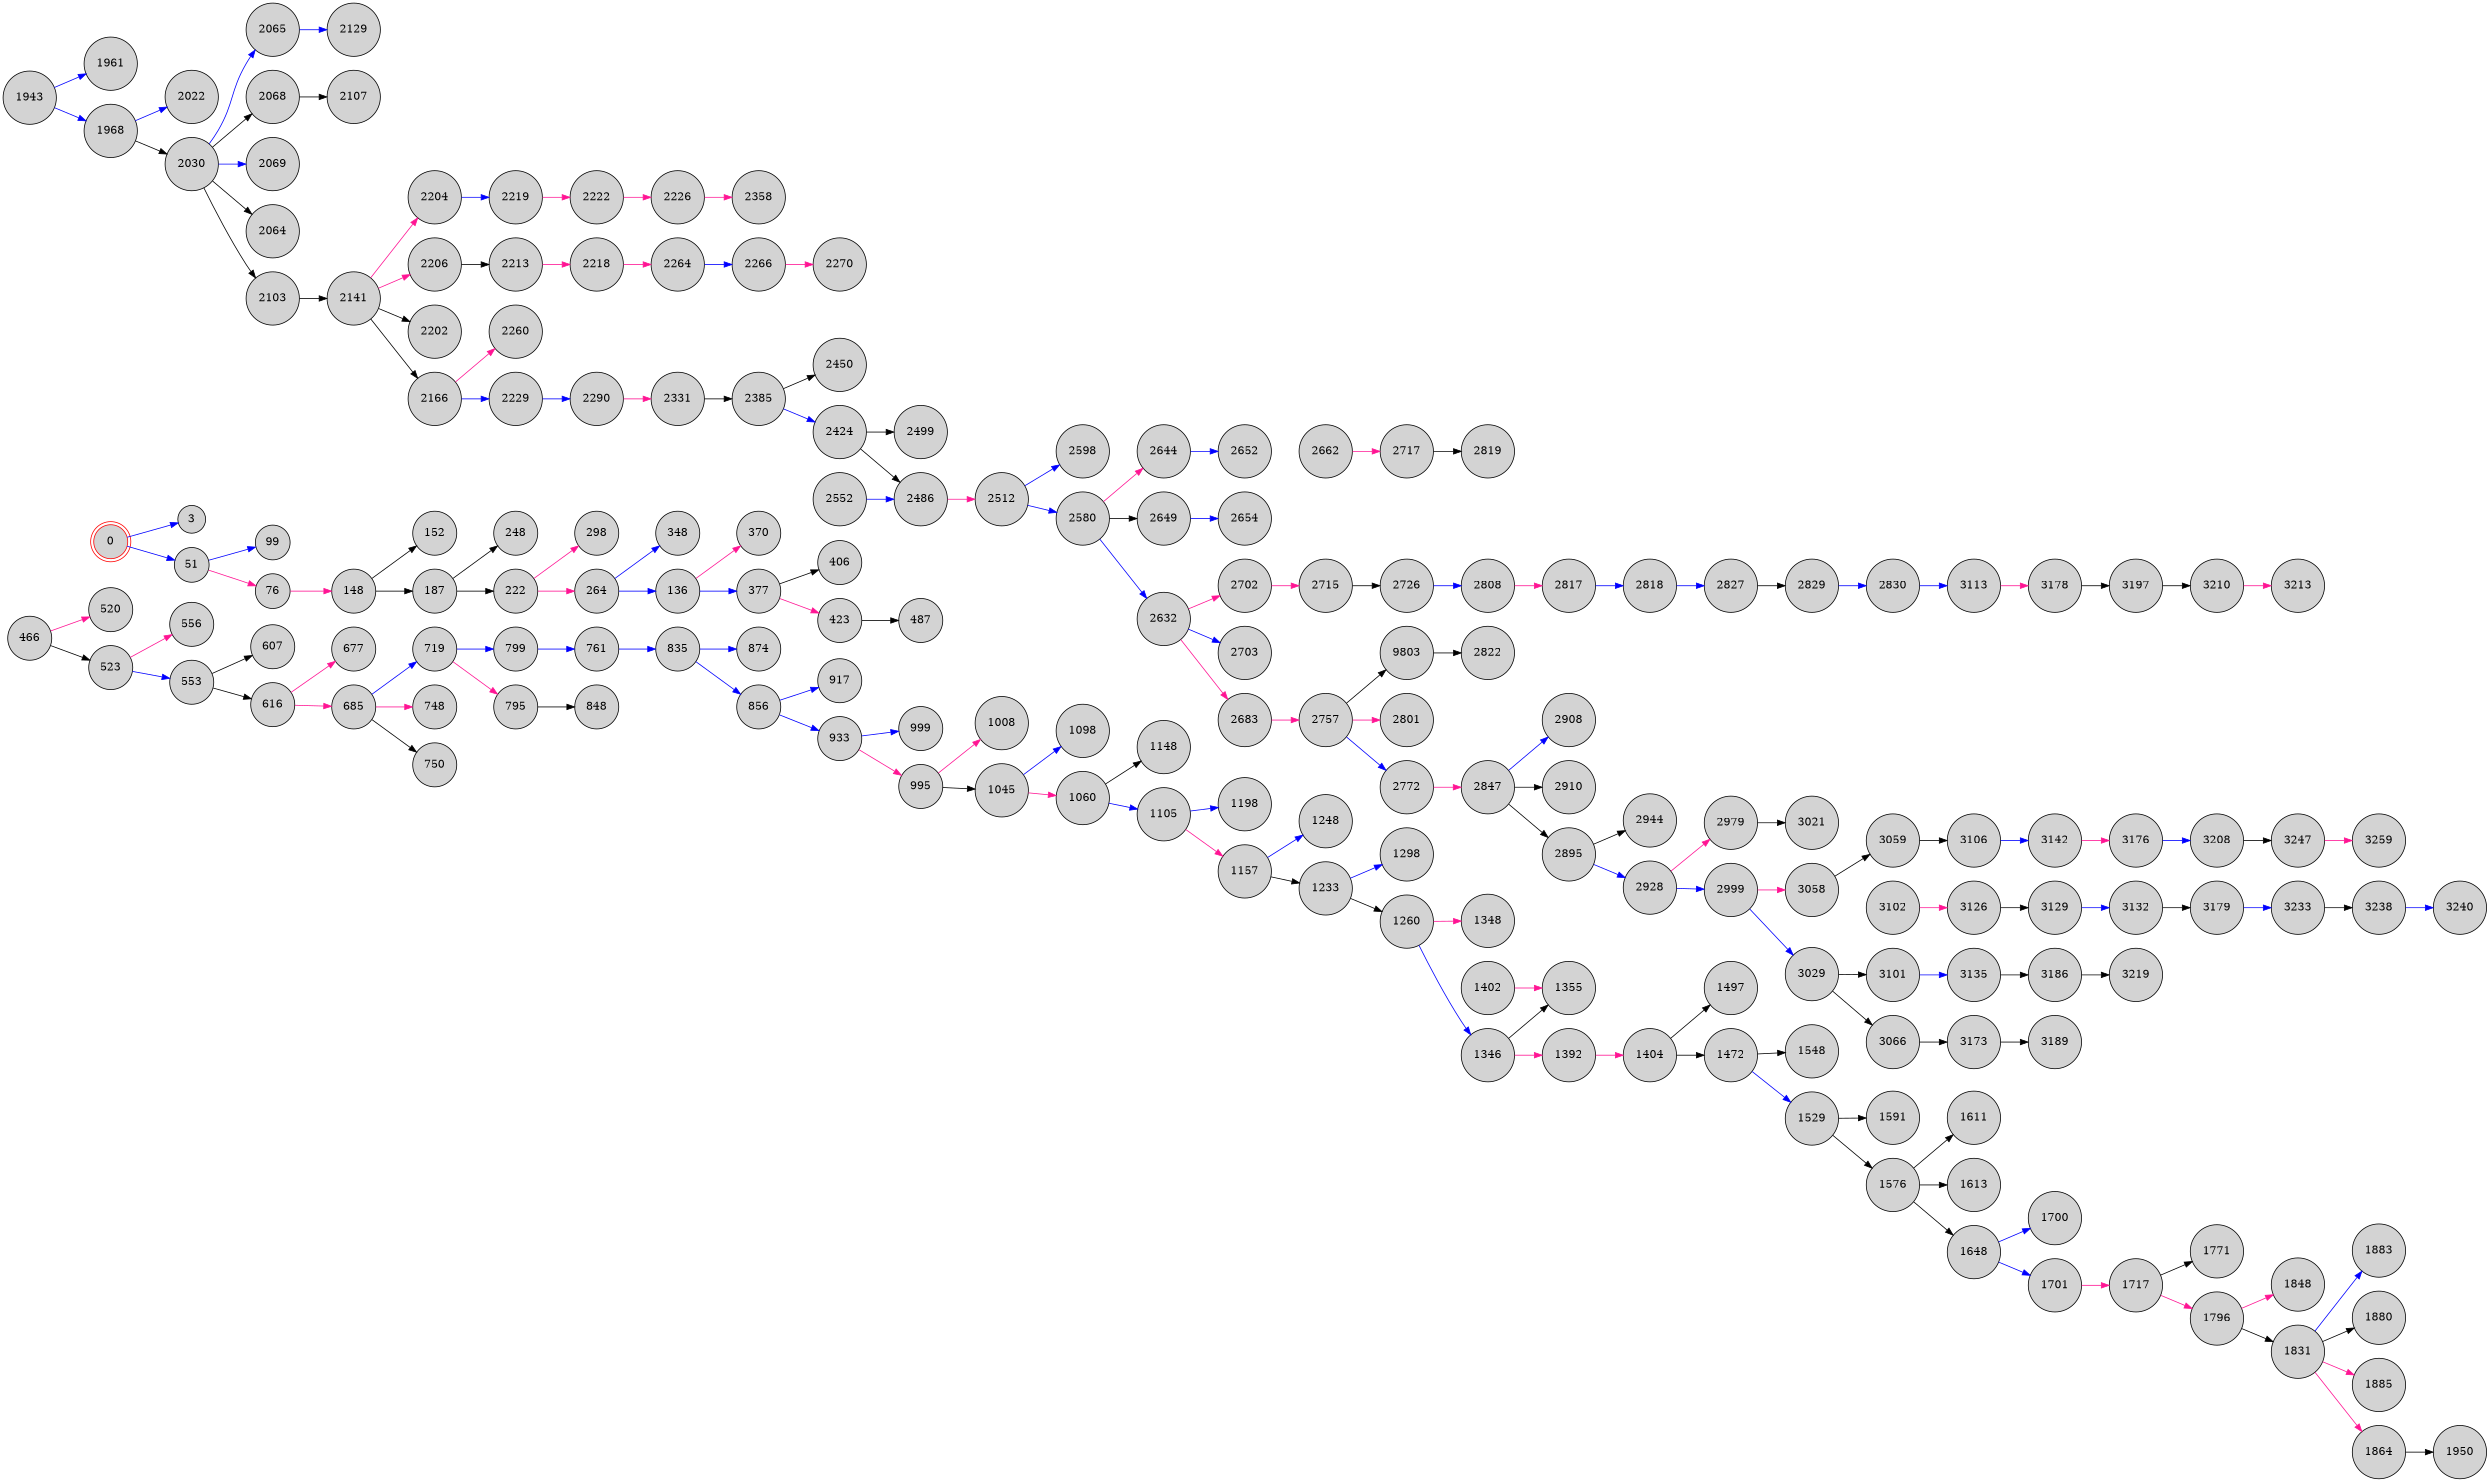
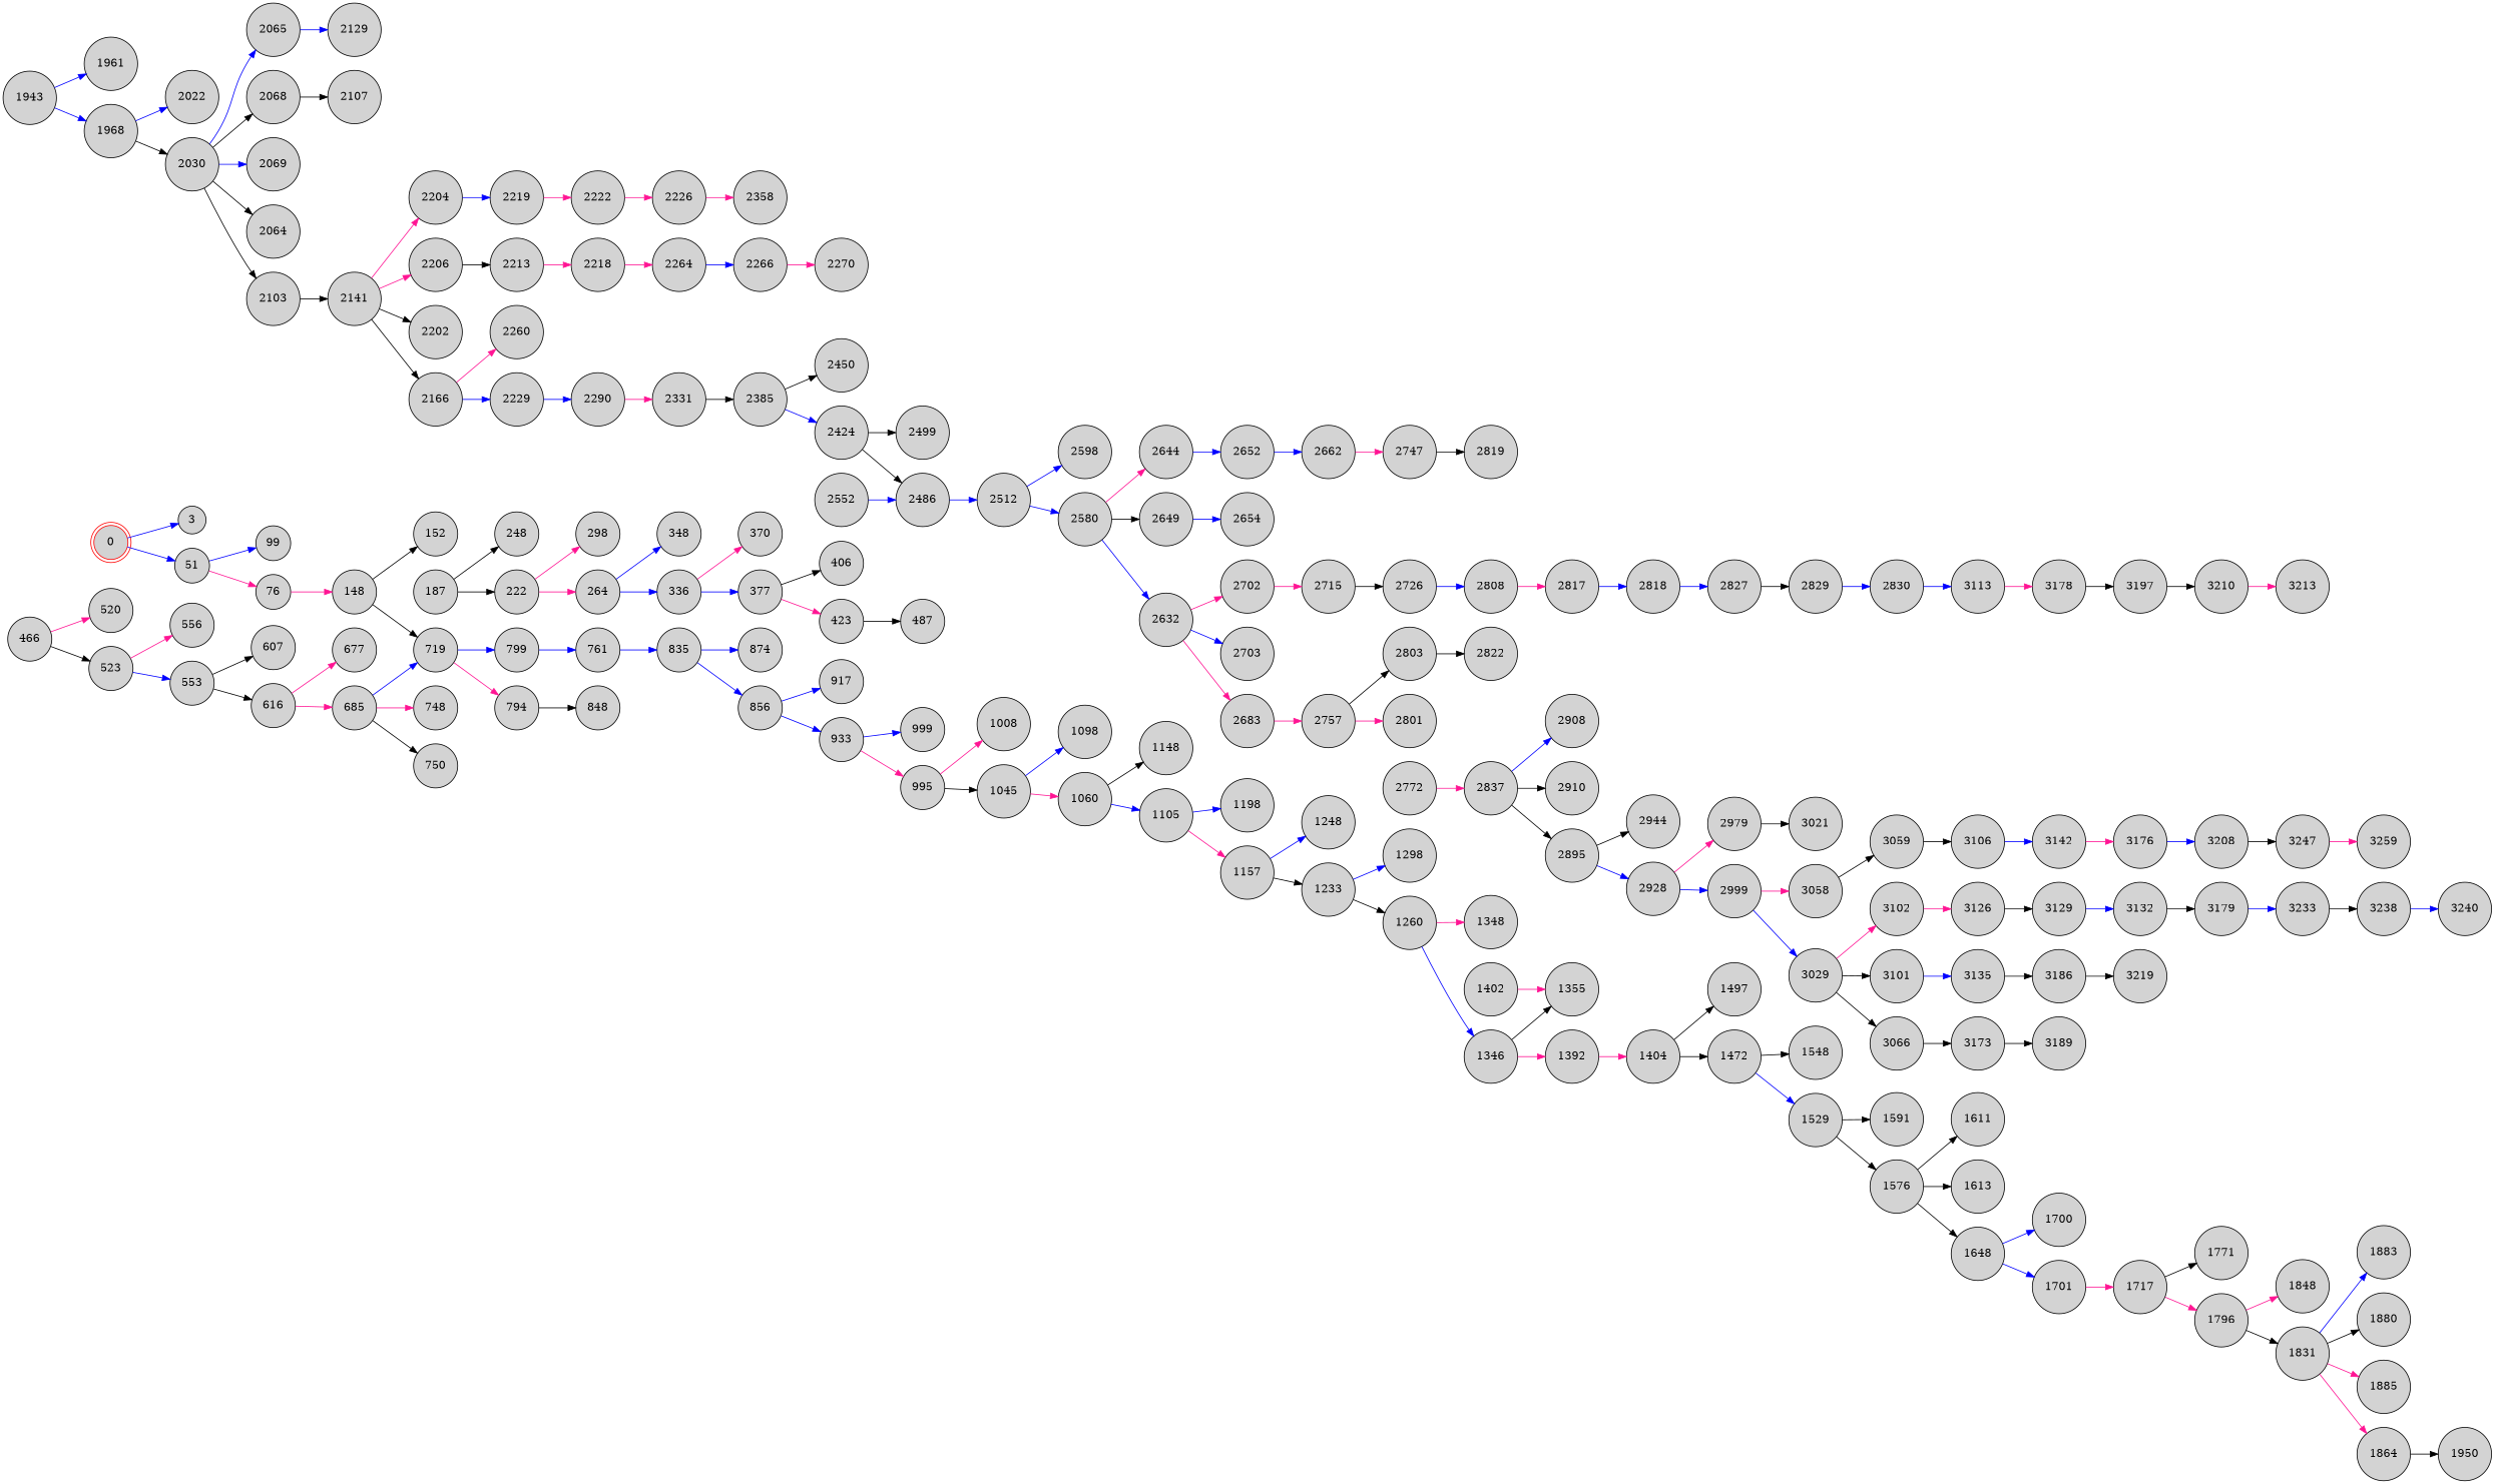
  digraph {
    rankdir=LR
    node [fillcolor=lightgray shape=circle style=filled]
    edge [color=black]
    0 [color=red shape=doublecircle]
    3
    51
    99
    76
    148
    152
    187
    248
    222
    298
    264
    348
-   336 [label=136]
+   336
    370
    n16 [label=377]
    406
    423
    487
    466
    520
    523
    556
    553
    607
    616
    677
    685
    748
    750
    719
    799
-   795
+   795 [label=794]
    761
    848
    835
    874
    856
    917
    933
    999
    995
    1008
    1045
    1098
    1060
    1148
    1105
    1198
    1157
    1248
    1233
    1298
    1260
    1348
    1346
    1355
    1392
    1404
    1402
    1497
    1472
    1548
    1529
    1591
    1576
    1611
    1613
    1648
    1700
    1701
    1717
    1771
    1796
    1848
    1831
    1883
    1880
    1885
    1864
    1950
    1943
    1961
    1968
    2022
    2030
    2065
    2068
    2069
    2064
    2103
    2129
    2107
    2141
    2204
    2206
    2202
    2166
    2219
    2213
    2260
    2229
    2222
    2218
    2264
    2226
    2358
    2290
    2266
    2270
    2331
    2385
    2450
    2424
    2499
    2486
    2512
    2552
    2598
    2580
    2644
    2649
    2632
    2652
    2654
    2702
    2703
    2683
    2662
-   2717
+   2717 [label=2747]
    2819
    2715
    2757
    2726
    2808
-   2803 [label=9803]
+   2803
    2801
    2772
    2822
-   2847
+   2847 [label=2837]
    2817
    2818
    2827
    2829
    2830
    3113
    2908
    2910
    2895
    2944
    2928
    2979
    2999
    3021
    3058
    3029
    3059
    3102
    3101
    3066
    3106
    3126
    3135
    3173
    3129
    3142
    3178
    3132
    3179
    3233
    3186
    3176
    3189
    3208
    3197
    3238
    3219
    3210
    3247
    3213
    3240
    3259
    0 -> 3 [color=blue]
    0 -> 51 [color=blue]
    51 -> 99 [color=blue]
    51 -> 76 [color=deeppink]
    76 -> 148 [color=deeppink]
    148 -> 152
-   148 -> 187
+   148 -> 719
    187 -> 248
    187 -> 222
    222 -> 298 [color=deeppink]
    222 -> 264 [color=deeppink]
    264 -> 348 [color=blue]
    264 -> 336 [color=blue]
    336 -> 370 [color=deeppink]
    336 -> n16 [color=blue]
    n16 -> 406
    n16 -> 423 [color=deeppink]
    423 -> 487
    466 -> 520 [color=deeppink]
    466 -> 523
    523 -> 556 [color=deeppink]
    523 -> 553 [color=blue]
    553 -> 607
    553 -> 616
    616 -> 677 [color=deeppink]
    616 -> 685 [color=deeppink]
    685 -> 748 [color=deeppink]
    685 -> 750
    685 -> 719 [color=blue]
    719 -> 799 [color=blue]
    719 -> 795 [color=deeppink]
    799 -> 761 [color=blue]
    795 -> 848
    761 -> 835 [color=blue]
    835 -> 874 [color=blue]
    835 -> 856 [color=blue]
    856 -> 917 [color=blue]
    856 -> 933 [color=blue]
    933 -> 999 [color=blue]
    933 -> 995 [color=deeppink]
    995 -> 1008 [color=deeppink]
    995 -> 1045
    1045 -> 1098 [color=blue]
    1045 -> 1060 [color=deeppink]
    1060 -> 1148
    1060 -> 1105 [color=blue]
    1105 -> 1198 [color=blue]
    1105 -> 1157 [color=deeppink]
    1157 -> 1248 [color=blue]
    1157 -> 1233
    1233 -> 1298 [color=blue]
    1233 -> 1260
    1260 -> 1348 [color=deeppink]
    1260 -> 1346 [color=blue]
    1346 -> 1355
    1346 -> 1392 [color=deeppink]
    1392 -> 1404 [color=deeppink]
    1404 -> 1497
    1404 -> 1472
    1402 -> 1355 [color=deeppink]
    1472 -> 1548
    1472 -> 1529 [color=blue]
    1529 -> 1591
    1529 -> 1576
    1576 -> 1611
    1576 -> 1613
    1576 -> 1648
    1648 -> 1700 [color=blue]
    1648 -> 1701 [color=blue]
    1701 -> 1717 [color=deeppink]
    1717 -> 1771
    1717 -> 1796 [color=deeppink]
    1796 -> 1848 [color=deeppink]
    1796 -> 1831
    1831 -> 1883 [color=blue]
    1831 -> 1880
    1831 -> 1885 [color=deeppink]
    1831 -> 1864 [color=deeppink]
    1864 -> 1950
    1943 -> 1961 [color=blue]
    1943 -> 1968 [color=blue]
    1968 -> 2022 [color=blue]
    1968 -> 2030
    2030 -> 2065 [color=blue]
    2030 -> 2068
    2030 -> 2069 [color=blue]
    2030 -> 2064
    2030 -> 2103
    2065 -> 2129 [color=blue]
    2068 -> 2107
    2103 -> 2141
    2141 -> 2204 [color=deeppink]
    2141 -> 2206 [color=deeppink]
    2141 -> 2202
    2141 -> 2166
    2204 -> 2219 [color=blue]
    2206 -> 2213
    2166 -> 2260 [color=deeppink]
    2166 -> 2229 [color=blue]
    2219 -> 2222 [color=deeppink]
    2213 -> 2218 [color=deeppink]
    2229 -> 2290 [color=blue]
    2222 -> 2226 [color=deeppink]
    2218 -> 2264 [color=deeppink]
    2264 -> 2266 [color=blue]
    2226 -> 2358 [color=deeppink]
    2290 -> 2331 [color=deeppink]
    2266 -> 2270 [color=deeppink]
    2331 -> 2385
    2385 -> 2450
    2385 -> 2424 [color=blue]
    2424 -> 2499
    2424 -> 2486
-   2486 -> 2512 [color=deeppink]
+   2486 -> 2512 [color=blue]
    2512 -> 2598 [color=blue]
    2512 -> 2580 [color=blue]
    2552 -> 2486 [color=blue]
    2580 -> 2644 [color=deeppink]
    2580 -> 2649
    2580 -> 2632 [color=blue]
    2644 -> 2652 [color=blue]
    2649 -> 2654 [color=blue]
    2632 -> 2702 [color=deeppink]
    2632 -> 2703 [color=blue]
    2632 -> 2683 [color=deeppink]
+   2652 -> 2662 [color=blue]
    2702 -> 2715 [color=deeppink]
    2683 -> 2757 [color=deeppink]
    2662 -> 2717 [color=deeppink]
    2717 -> 2819
    2715 -> 2726
    2757 -> 2803
    2757 -> 2801 [color=deeppink]
-   2757 -> 2772 [color=blue]
    2726 -> 2808 [color=blue]
    2808 -> 2817 [color=deeppink]
    2803 -> 2822
    2772 -> 2847 [color=deeppink]
    2847 -> 2908 [color=blue]
    2847 -> 2910
    2847 -> 2895
    2817 -> 2818 [color=blue]
    2818 -> 2827 [color=blue]
    2827 -> 2829
    2829 -> 2830 [color=blue]
    2830 -> 3113 [color=blue]
    3113 -> 3178 [color=deeppink]
    2895 -> 2944
    2895 -> 2928 [color=blue]
    2928 -> 2979 [color=deeppink]
    2928 -> 2999 [color=blue]
    2979 -> 3021
    2999 -> 3058 [color=deeppink]
    2999 -> 3029 [color=blue]
    3058 -> 3059
+   3029 -> 3102 [color=deeppink]
    3029 -> 3101
    3029 -> 3066
    3059 -> 3106
    3102 -> 3126 [color=deeppink]
    3101 -> 3135 [color=blue]
    3066 -> 3173
    3106 -> 3142 [color=blue]
    3126 -> 3129
    3135 -> 3186
    3173 -> 3189
    3129 -> 3132 [color=blue]
    3142 -> 3176 [color=deeppink]
    3178 -> 3197
    3132 -> 3179
    3179 -> 3233 [color=blue]
    3233 -> 3238
    3186 -> 3219
    3176 -> 3208 [color=blue]
    3208 -> 3247
    3197 -> 3210
    3238 -> 3240 [color=blue]
    3210 -> 3213 [color=deeppink]
    3247 -> 3259 [color=deeppink]
  }
